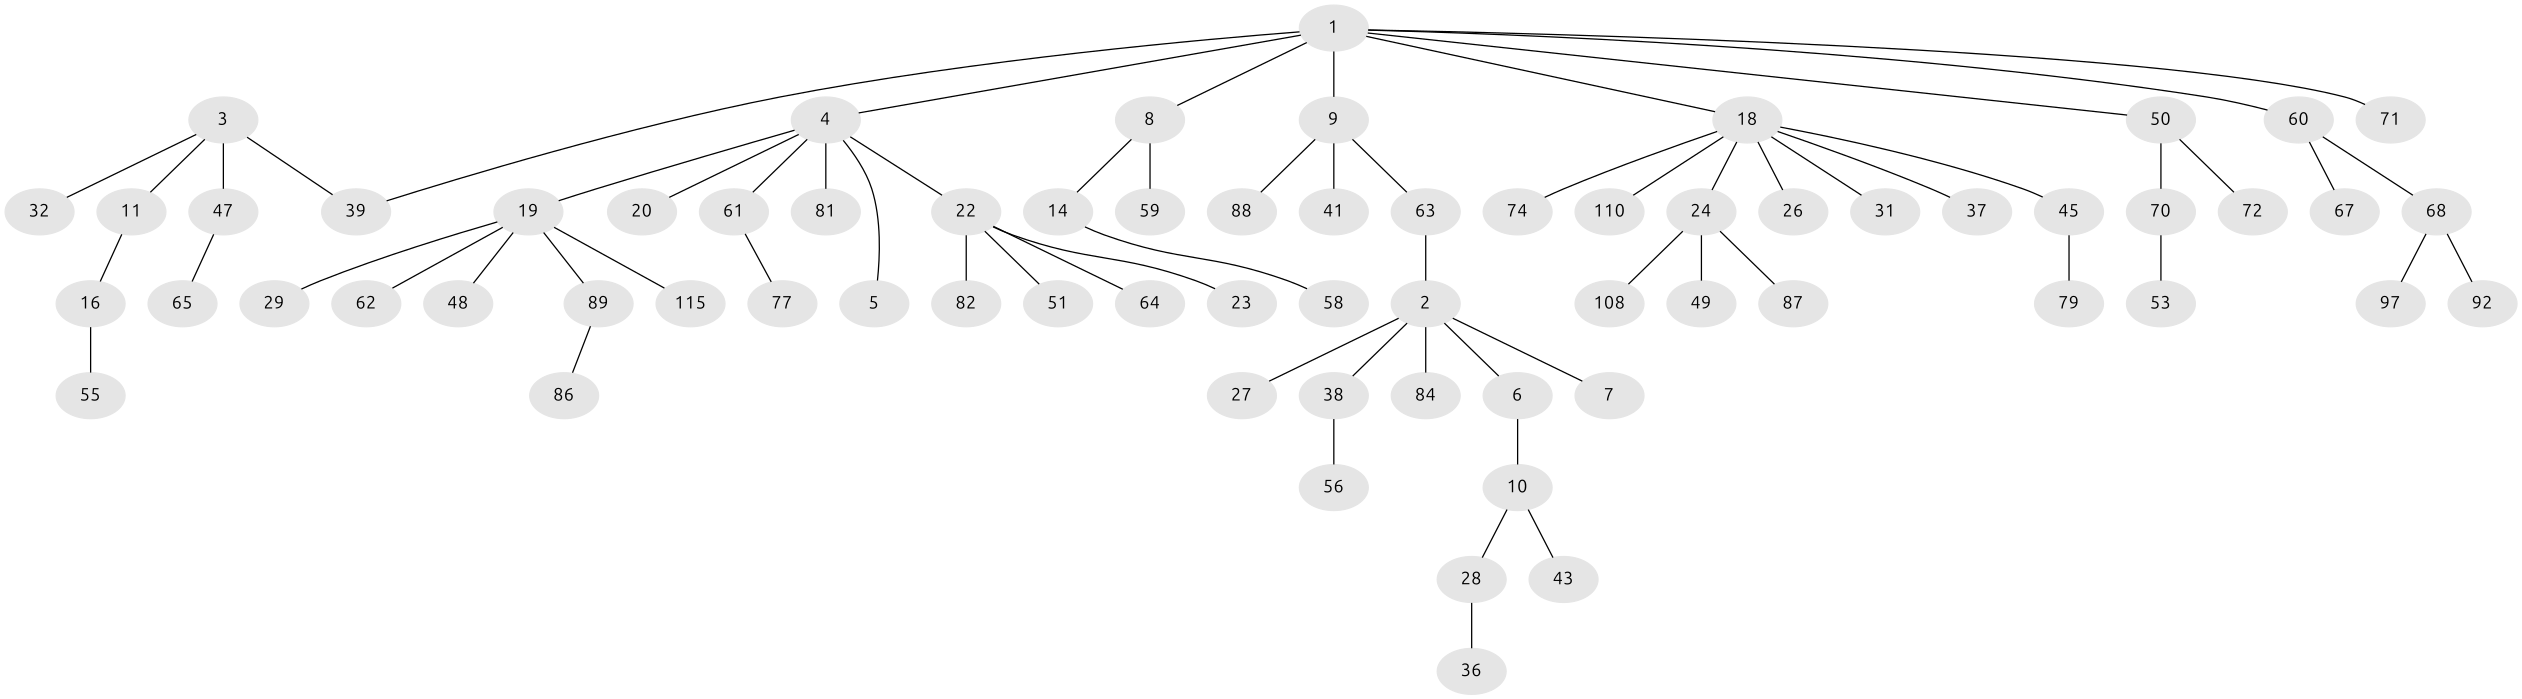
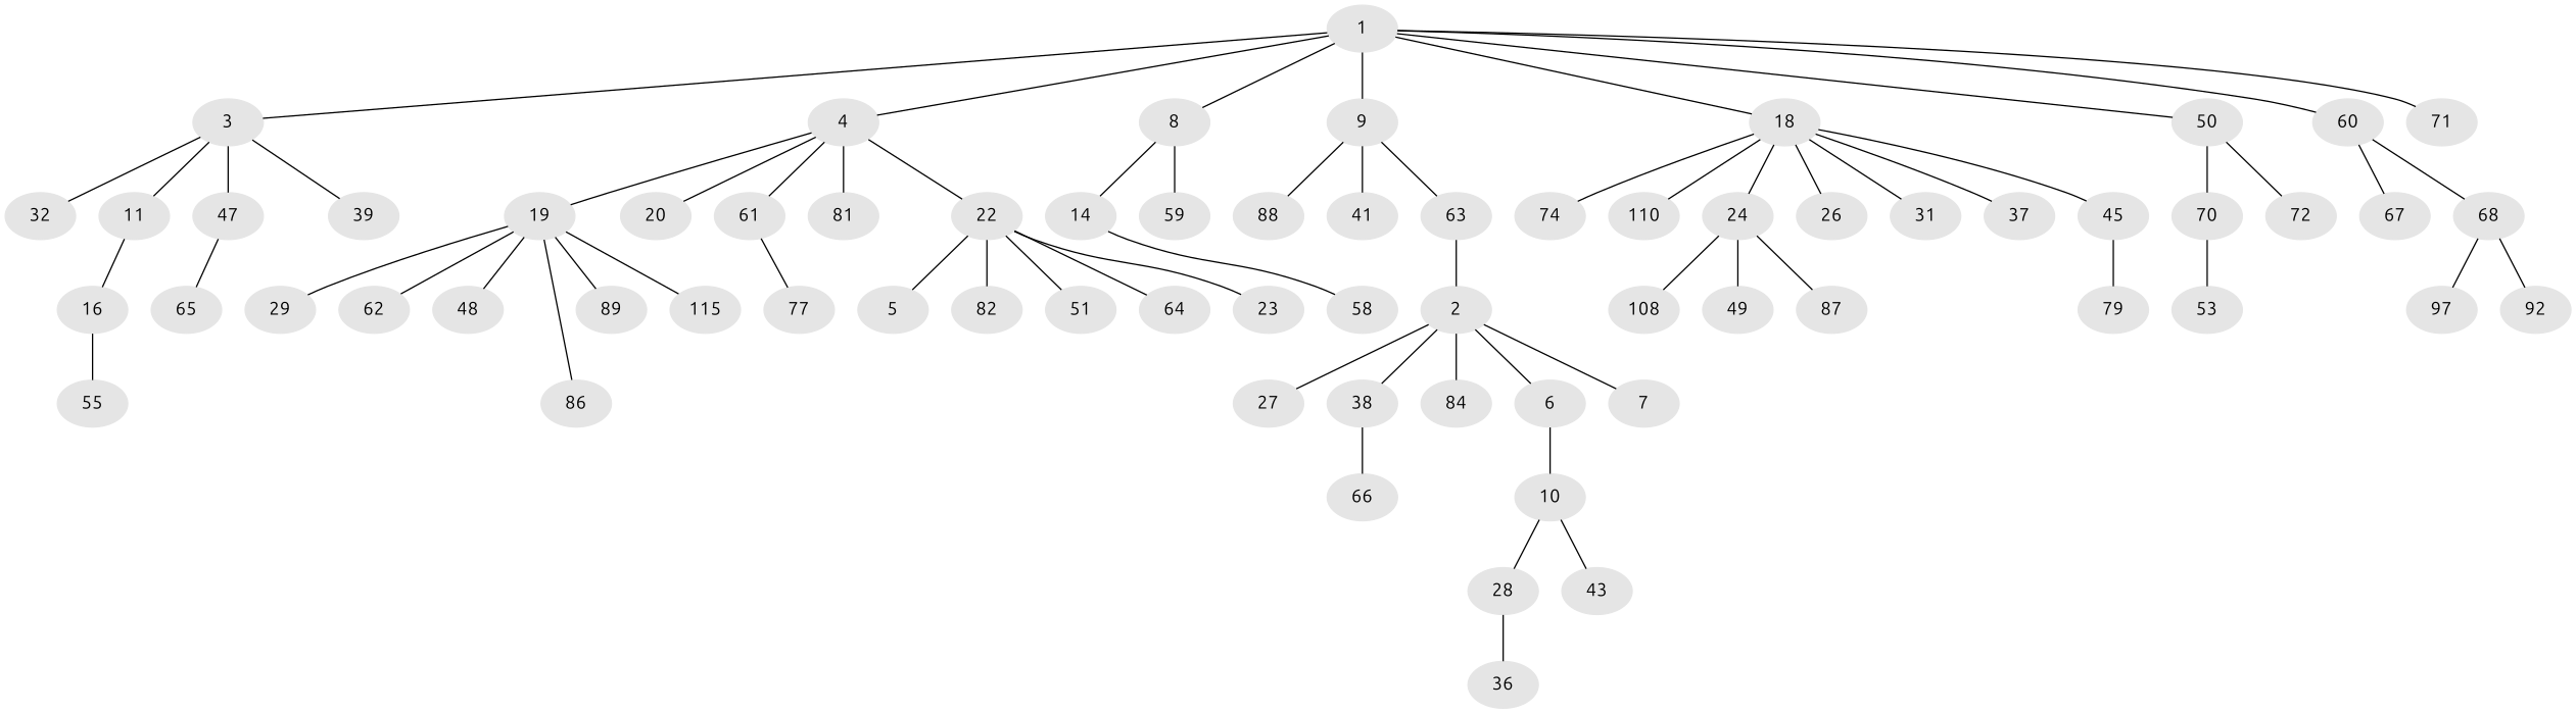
  graph {
    fontname=Ubuntu
    node [color=gray90 fontname=Ubuntu style=filled]
    edge [fontname=Ubuntu]
    3 [super="+33"]
    1
    4 [super="+14"]
    8
    9 [super="+25+105"]
    18 [super="+23+30"]
    50 [super="+52"]
    60 [super="+76"]
    71
    6 [super="+12"]
    2
    7
    27 [super="+98"]
    38 [super="+48"]
    84
    11
    32
    39 [super="+57+111"]
    47
    5
    19
    20
    22 [super="+35+34+46"]
    61 [super="+75+93"]
    81
    n26 [label=14]
    59
    41 [super="+100+56"]
    63
    88 [super="+118"]
    24
    26 [super="+91"]
    31
    37
    45 [super="+94+116"]
    74
    110 [super="+114"]
    70
    72
    67
    68 [super="+69+103"]
    10 [super="+90"]
-   66 [label=56]
+   66
    16 [super="+21"]
    65
    29 [super="+106"]
    62
    n48 [label=48 super="+95"]
    86
    89
    115
    51
    64
    n54 [label=23]
    82
    77
    28 [super="+85+42"]
    43
    58
    36
    55
    49 [super="+83"]
    87
    108
    79
    53
    92
    97
    3 -- 11
    3 -- 32
    3 -- 39
    3 -- 47
-   1 -- 39
+   1 -- 3
    1 -- 4
    1 -- 8
    1 -- 9
    1 -- 18
    1 -- 50
    1 -- 60
    1 -- 71
-   4 -- 5
+   22 -- 5
    4 -- 19
    4 -- 20
    4 -- 22
    4 -- 61
    4 -- 81
    8 -- n26
    8 -- 59
    9 -- 41
    9 -- 63
    9 -- 88
    18 -- 24
    18 -- 26
    18 -- 31
    18 -- 37
    18 -- 45
    18 -- 74
    18 -- 110
    50 -- 70
    50 -- 72
    60 -- 67
    60 -- 68
    6 -- 10
    2 -- 6
    2 -- 7
    2 -- 27
    2 -- 38
    2 -- 84
    38 -- 66
    11 -- 16
    47 -- 65
    19 -- 29
    19 -- 62
    19 -- n48
-   89 -- 86
+   19 -- 86
    19 -- 89
    19 -- 115
    22 -- 51
    22 -- 64
    22 -- n54
    22 -- 82
    61 -- 77
    n26 -- 58
    63 -- 2
    24 -- 49
    24 -- 87
    24 -- 108
    45 -- 79
    70 -- 53
    68 -- 92
    68 -- 97
    10 -- 28
    10 -- 43
    16 -- 55
    28 -- 36
  }
